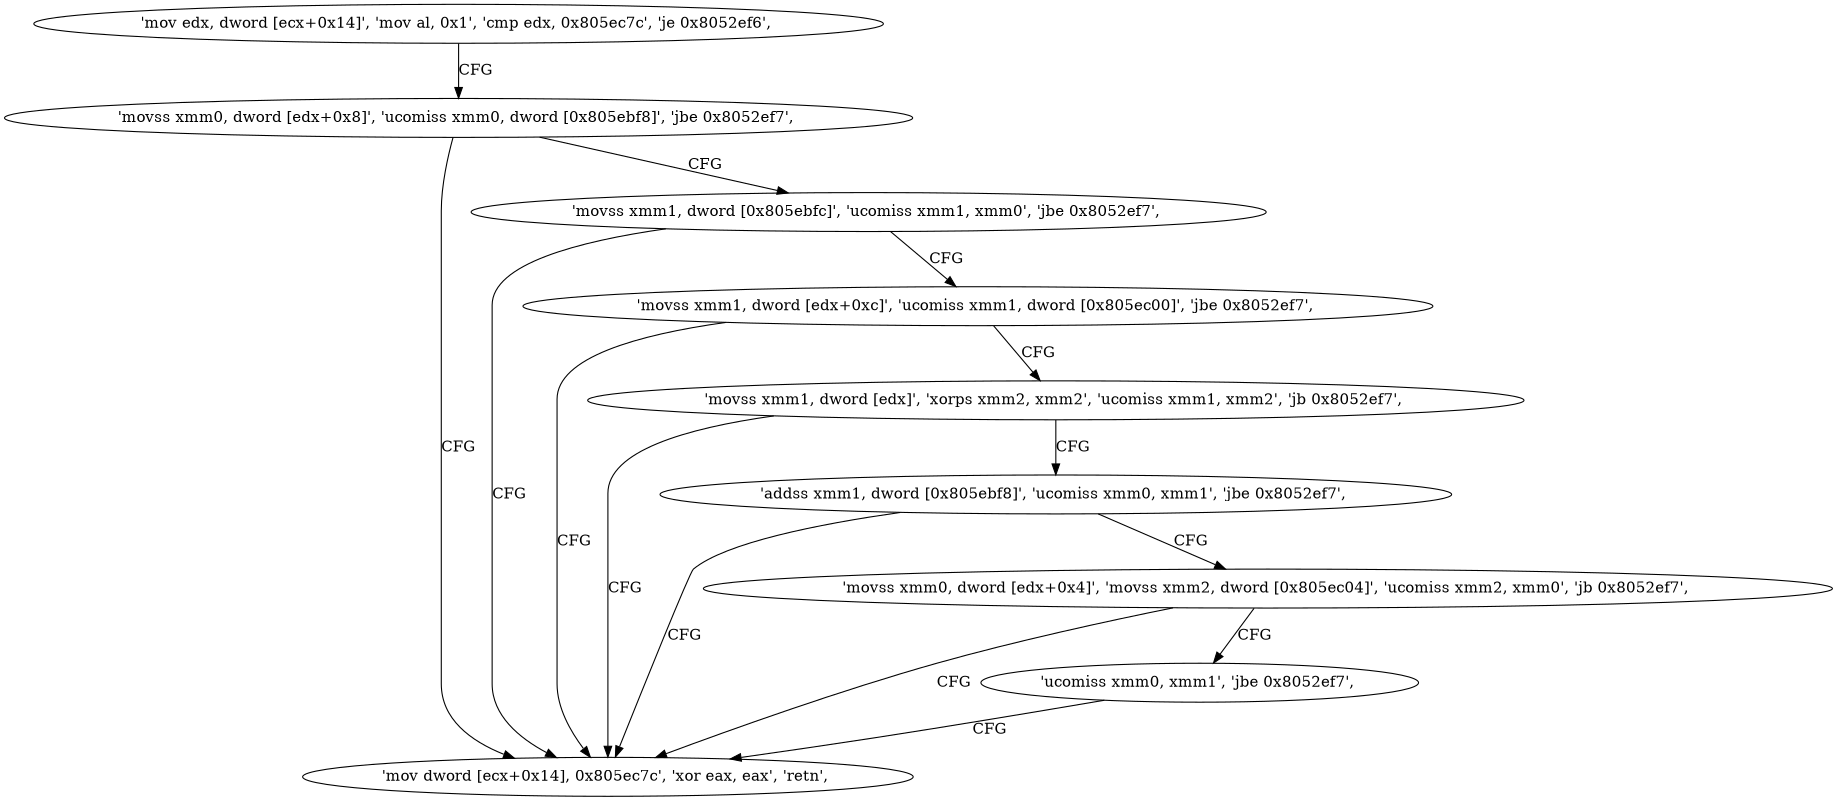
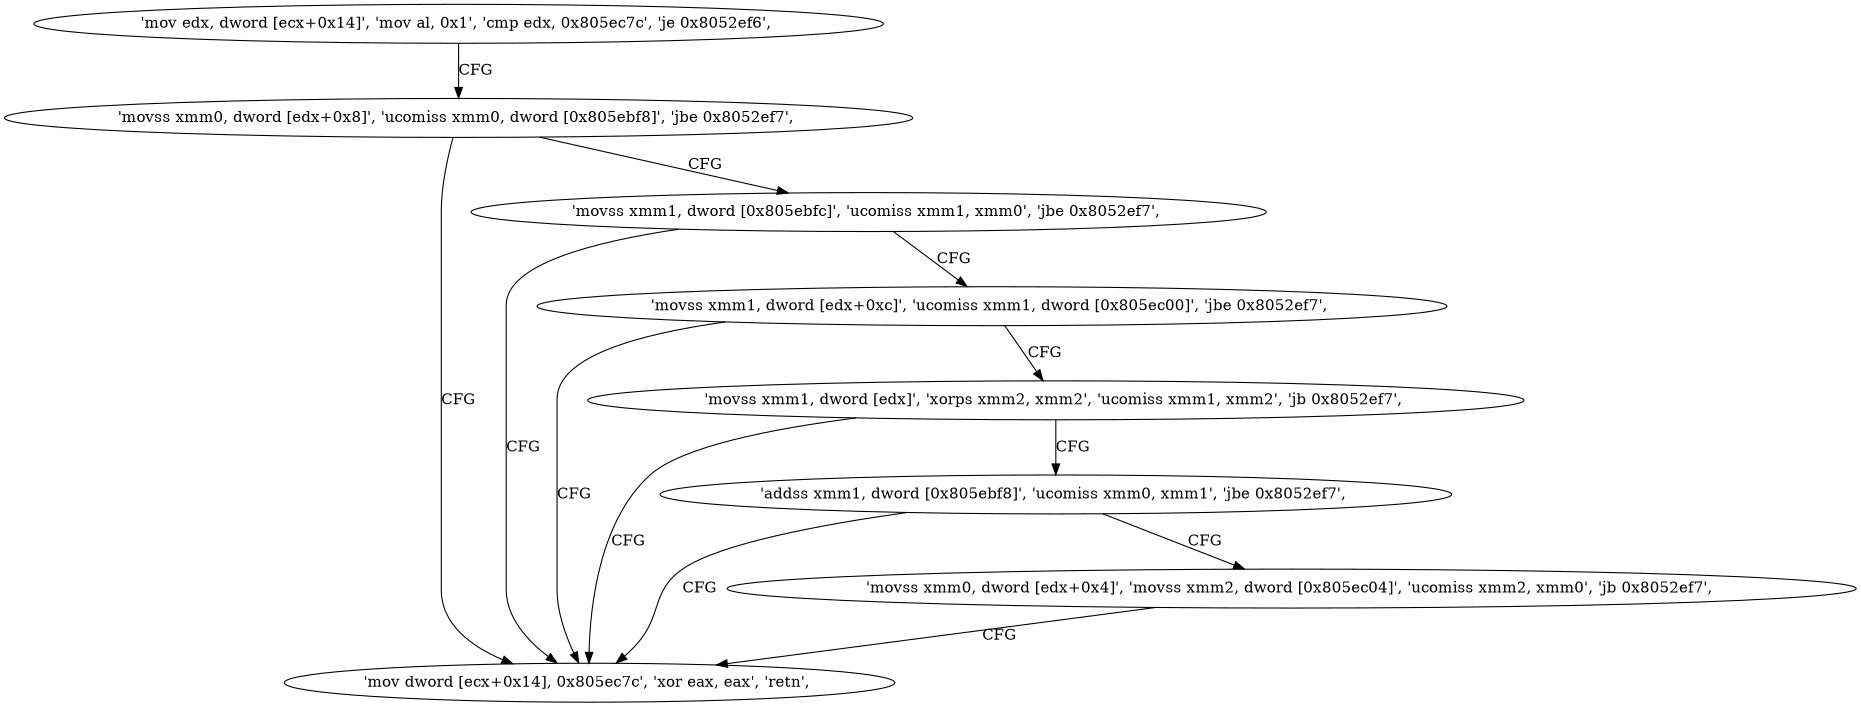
  digraph {
    n1 [label="'mov edx, dword [ecx+0x14]', 'mov al, 0x1', 'cmp edx, 0x805ec7c', 'je 0x8052ef6', "]
    n2 [label="'movss xmm0, dword [edx+0x8]', 'ucomiss xmm0, dword [0x805ebf8]', 'jbe 0x8052ef7', "]
    n3 [label="'mov dword [ecx+0x14], 0x805ec7c', 'xor eax, eax', 'retn', "]
    n4 [label="'movss xmm1, dword [0x805ebfc]', 'ucomiss xmm1, xmm0', 'jbe 0x8052ef7', "]
    n5 [label="'movss xmm1, dword [edx+0xc]', 'ucomiss xmm1, dword [0x805ec00]', 'jbe 0x8052ef7', "]
    n6 [label="'movss xmm1, dword [edx]', 'xorps xmm2, xmm2', 'ucomiss xmm1, xmm2', 'jb 0x8052ef7', "]
    n7 [label="'addss xmm1, dword [0x805ebf8]', 'ucomiss xmm0, xmm1', 'jbe 0x8052ef7', "]
    n8 [label="'movss xmm0, dword [edx+0x4]', 'movss xmm2, dword [0x805ec04]', 'ucomiss xmm2, xmm0', 'jb 0x8052ef7', "]
-   n9 [label="'ucomiss xmm0, xmm1', 'jbe 0x8052ef7', "]
    n1 -> n2 [label=CFG]
    n2 -> n3 [label=CFG]
    n2 -> n4 [label=CFG]
    n4 -> n3 [label=CFG]
    n4 -> n5 [label=CFG]
    n5 -> n3 [label=CFG]
    n5 -> n6 [label=CFG]
    n6 -> n3 [label=CFG]
    n6 -> n7 [label=CFG]
    n7 -> n3 [label=CFG]
    n7 -> n8 [label=CFG]
    n8 -> n3 [label=CFG]
-   n8 -> n9 [label=CFG]
-   n9 -> n3 [label=CFG]
  }
